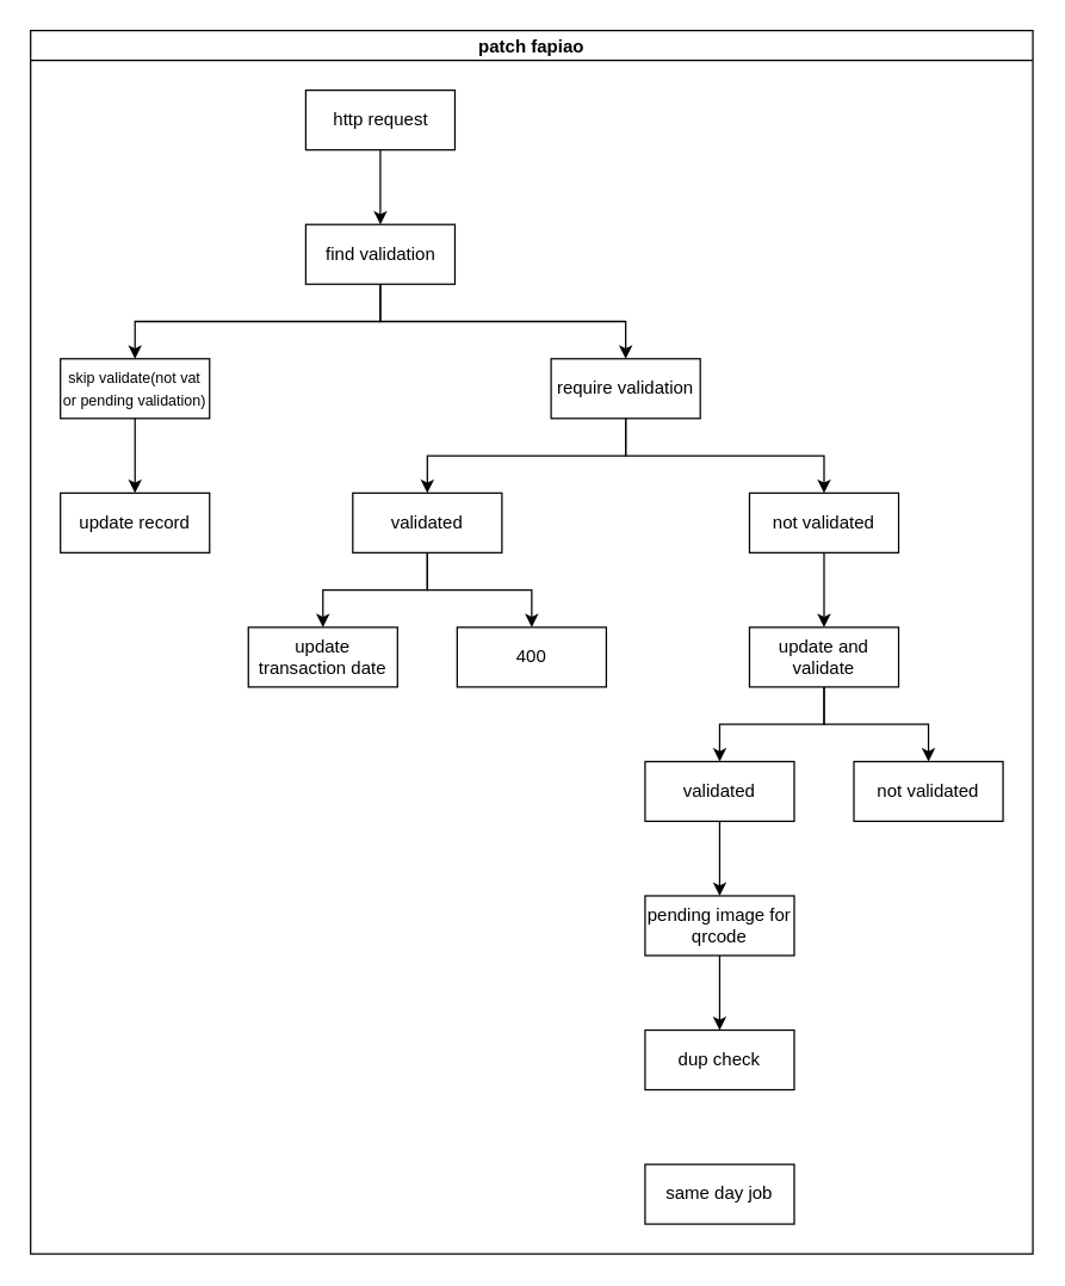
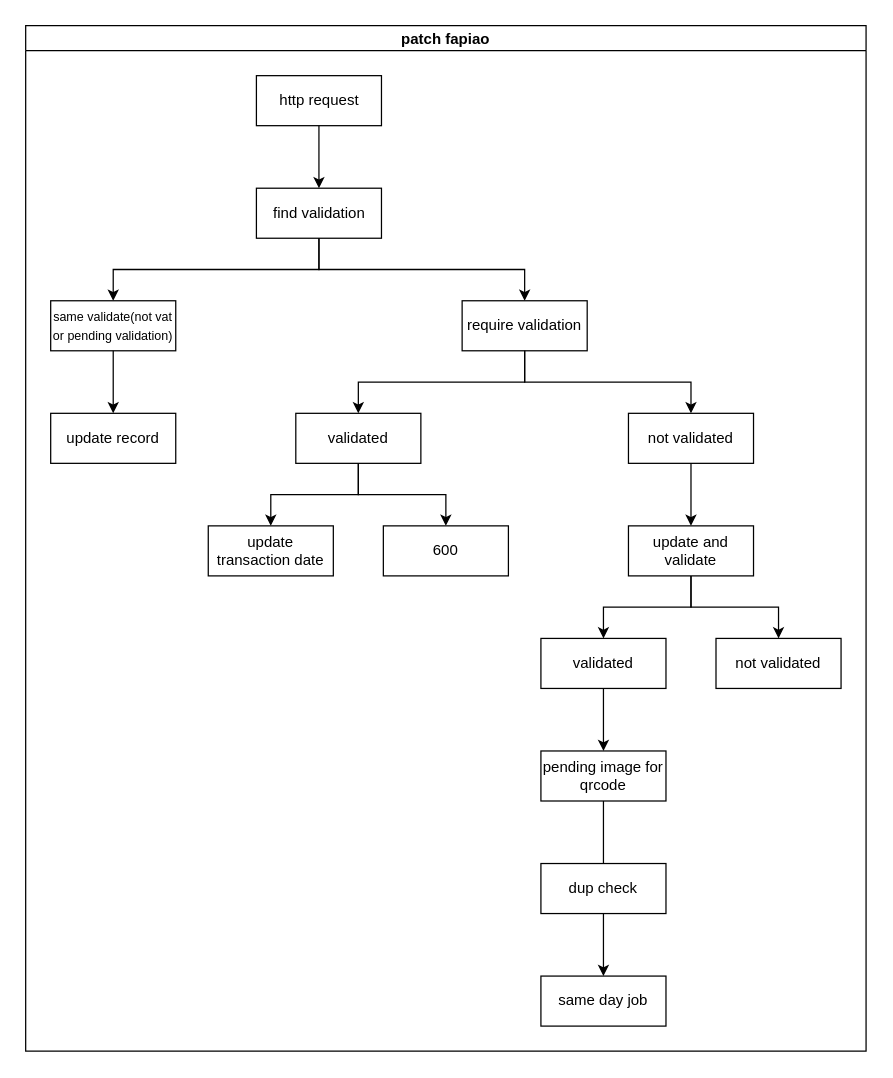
  <mxCell id="0" />
  <mxCell id="1" parent="0" />
  <mxCell id="2" value="patch fapiao" style="swimlane;startSize=20;horizontal=1;childLayout=treeLayout;horizontalTree=0;resizable=0;containerType=tree;" vertex="1" parent="1"><mxGeometry x="20" y="20" width="672" height="820" as="geometry" /></mxCell>
  <mxCell id="3" value="http request" style="whiteSpace=wrap;html=1;" vertex="1" parent="2"><mxGeometry x="184.5" y="40" width="100" height="40" as="geometry" /></mxCell>
  <mxCell id="4" value="find validation" style="whiteSpace=wrap;html=1;" vertex="1" parent="2"><mxGeometry x="184.5" y="130" width="100" height="40" as="geometry" /></mxCell>
  <mxCell id="5" value="" style="edgeStyle=elbowEdgeStyle;elbow=vertical;html=1;rounded=0;" edge="1" parent="2" source="3" target="4"><mxGeometry relative="1" as="geometry" /></mxCell>
  <mxCell id="6" value="" style="edgeStyle=elbowEdgeStyle;elbow=vertical;html=1;rounded=0;" edge="1" target="7" source="4" parent="2"><mxGeometry relative="1" as="geometry"><mxPoint x="122.5" y="400" as="sourcePoint" /></mxGeometry></mxCell>
- <mxCell id="7" value="&lt;font style=&quot;font-size: 10px&quot;&gt;skip validate(not vat or pending validation)&lt;/font&gt;" style="whiteSpace=wrap;html=1;" vertex="1" parent="2"><mxGeometry x="20" y="220" width="100" height="40" as="geometry" /></mxCell>
+ <mxCell id="7" value="&lt;font style=&quot;font-size: 10px&quot;&gt;same validate(not vat or pending validation)&lt;/font&gt;" style="whiteSpace=wrap;html=1;" vertex="1" parent="2"><mxGeometry x="20" y="220" width="100" height="40" as="geometry" /></mxCell>
  <mxCell id="8" value="" style="edgeStyle=elbowEdgeStyle;elbow=vertical;html=1;rounded=0;" edge="1" target="9" source="7" parent="2"><mxGeometry relative="1" as="geometry"><mxPoint x="52.5" y="280" as="sourcePoint" /></mxGeometry></mxCell>
  <mxCell id="9" value="update record" style="whiteSpace=wrap;html=1;" vertex="1" parent="2"><mxGeometry x="20" y="310" width="100" height="40" as="geometry" /></mxCell>
  <mxCell id="10" value="" style="edgeStyle=elbowEdgeStyle;elbow=vertical;html=1;rounded=0;" edge="1" target="11" source="4" parent="2"><mxGeometry relative="1" as="geometry"><mxPoint x="52.5" y="280" as="sourcePoint" /></mxGeometry></mxCell>
  <mxCell id="11" value="&lt;font style=&quot;font-size: 12px&quot;&gt;require validation&lt;/font&gt;" style="whiteSpace=wrap;html=1;" vertex="1" parent="2"><mxGeometry x="349" y="220" width="100" height="40" as="geometry" /></mxCell>
  <mxCell id="12" value="" style="edgeStyle=elbowEdgeStyle;elbow=vertical;html=1;rounded=0;" edge="1" target="13" source="11" parent="2"><mxGeometry relative="1" as="geometry"><mxPoint x="122.5" y="280" as="sourcePoint" /></mxGeometry></mxCell>
  <mxCell id="13" value="&lt;font style=&quot;font-size: 12px&quot;&gt;validated&lt;/font&gt;" style="whiteSpace=wrap;html=1;" vertex="1" parent="2"><mxGeometry x="216" y="310" width="100" height="40" as="geometry" /></mxCell>
  <mxCell id="14" value="" style="edgeStyle=elbowEdgeStyle;elbow=vertical;html=1;rounded=0;" edge="1" target="15" source="11" parent="2"><mxGeometry relative="1" as="geometry"><mxPoint x="192.5" y="370" as="sourcePoint" /></mxGeometry></mxCell>
  <mxCell id="15" value="&lt;font style=&quot;font-size: 12px&quot;&gt;not validated&lt;/font&gt;" style="whiteSpace=wrap;html=1;" vertex="1" parent="2"><mxGeometry x="482" y="310" width="100" height="40" as="geometry" /></mxCell>
  <mxCell id="16" value="" style="edgeStyle=elbowEdgeStyle;elbow=vertical;html=1;rounded=0;" edge="1" target="17" source="13" parent="2"><mxGeometry relative="1" as="geometry"><mxPoint x="332.5" y="370" as="sourcePoint" /></mxGeometry></mxCell>
  <mxCell id="17" value="&lt;font style=&quot;font-size: 12px&quot;&gt;update transaction date&lt;/font&gt;" style="whiteSpace=wrap;html=1;" vertex="1" parent="2"><mxGeometry x="146" y="400" width="100" height="40" as="geometry" /></mxCell>
  <mxCell id="18" value="" style="edgeStyle=elbowEdgeStyle;elbow=vertical;html=1;rounded=0;" edge="1" target="19" source="13" parent="2"><mxGeometry relative="1" as="geometry"><mxPoint x="262.5" y="460" as="sourcePoint" /></mxGeometry></mxCell>
- <mxCell id="19" value="&lt;font style=&quot;font-size: 12px&quot;&gt;400&lt;/font&gt;" style="whiteSpace=wrap;html=1;" vertex="1" parent="2"><mxGeometry x="286" y="400" width="100" height="40" as="geometry" /></mxCell>
+ <mxCell id="19" value="&lt;font style=&quot;font-size: 12px&quot;&gt;600&lt;/font&gt;" style="whiteSpace=wrap;html=1;" vertex="1" parent="2"><mxGeometry x="286" y="400" width="100" height="40" as="geometry" /></mxCell>
  <mxCell id="20" value="" style="edgeStyle=elbowEdgeStyle;elbow=vertical;html=1;rounded=0;" edge="1" target="21" source="15" parent="2"><mxGeometry relative="1" as="geometry"><mxPoint x="521.5" y="370" as="sourcePoint" /></mxGeometry></mxCell>
  <mxCell id="21" value="&lt;font style=&quot;font-size: 12px&quot;&gt;update and validate&lt;/font&gt;" style="whiteSpace=wrap;html=1;" vertex="1" parent="2"><mxGeometry x="482" y="400" width="100" height="40" as="geometry" /></mxCell>
  <mxCell id="22" value="" style="edgeStyle=elbowEdgeStyle;elbow=vertical;html=1;rounded=0;" edge="1" target="23" source="21" parent="2"><mxGeometry relative="1" as="geometry"><mxPoint x="630" y="460" as="sourcePoint" /></mxGeometry></mxCell>
  <mxCell id="23" value="&lt;font style=&quot;font-size: 12px&quot;&gt;validated&lt;/font&gt;" style="whiteSpace=wrap;html=1;" vertex="1" parent="2"><mxGeometry x="412" y="490" width="100" height="40" as="geometry" /></mxCell>
  <mxCell id="24" value="" style="edgeStyle=elbowEdgeStyle;elbow=vertical;html=1;rounded=0;" edge="1" target="25" source="21" parent="2"><mxGeometry relative="1" as="geometry"><mxPoint x="630" y="550" as="sourcePoint" /></mxGeometry></mxCell>
  <mxCell id="25" value="&lt;font style=&quot;font-size: 12px&quot;&gt;not validated&lt;/font&gt;" style="whiteSpace=wrap;html=1;" vertex="1" parent="2"><mxGeometry x="552" y="490" width="100" height="40" as="geometry" /></mxCell>
  <mxCell id="26" value="" style="edgeStyle=elbowEdgeStyle;elbow=vertical;html=1;rounded=0;" edge="1" target="27" source="23" parent="2"><mxGeometry relative="1" as="geometry"><mxPoint x="672" y="550" as="sourcePoint" /></mxGeometry></mxCell>
  <mxCell id="27" value="&lt;font style=&quot;font-size: 12px&quot;&gt;pending image for qrcode&lt;/font&gt;" style="whiteSpace=wrap;html=1;" vertex="1" parent="2"><mxGeometry x="412" y="580" width="100" height="40" as="geometry" /></mxCell>
- <mxCell id="28" value="" style="edgeStyle=elbowEdgeStyle;elbow=vertical;html=1;rounded=0;" edge="1" target="29" source="27" parent="2"><mxGeometry relative="1" as="geometry"><mxPoint x="602" y="640" as="sourcePoint" /></mxGeometry></mxCell>
+ <mxCell id="28" value="" style="edgeStyle=elbowEdgeStyle;elbow=vertical;html=1;rounded=0;endArrow=none;" edge="1" target="29" source="27" parent="2"><mxGeometry relative="1" as="geometry"><mxPoint x="602" y="640" as="sourcePoint" /></mxGeometry></mxCell>
  <mxCell id="29" value="&lt;font style=&quot;font-size: 12px&quot;&gt;dup check&lt;/font&gt;" style="whiteSpace=wrap;html=1;" vertex="1" parent="2"><mxGeometry x="412" y="670" width="100" height="40" as="geometry" /></mxCell>
+ <mxCell id="30" value="" style="edgeStyle=elbowEdgeStyle;elbow=vertical;html=1;rounded=0;" edge="1" target="31" source="29" parent="2"><mxGeometry relative="1" as="geometry"><mxPoint x="602" y="730" as="sourcePoint" /></mxGeometry></mxCell>
  <mxCell id="31" value="&lt;font style=&quot;font-size: 12px&quot;&gt;same day job&lt;/font&gt;" style="whiteSpace=wrap;html=1;" vertex="1" parent="2"><mxGeometry x="412" y="760" width="100" height="40" as="geometry" /></mxCell>
